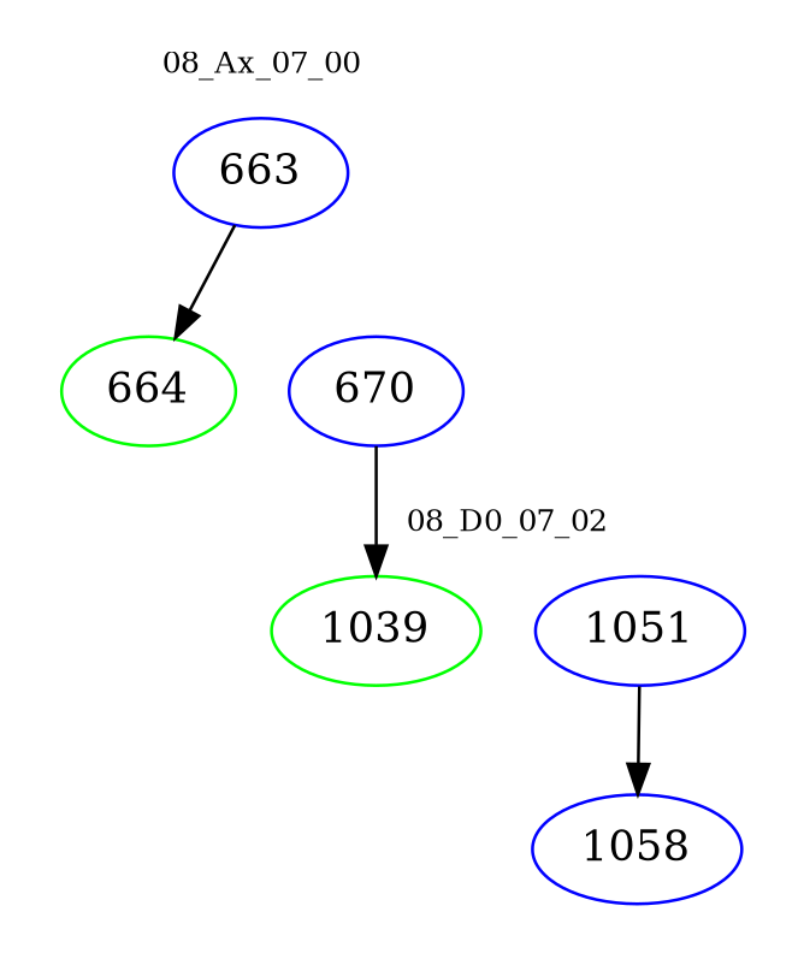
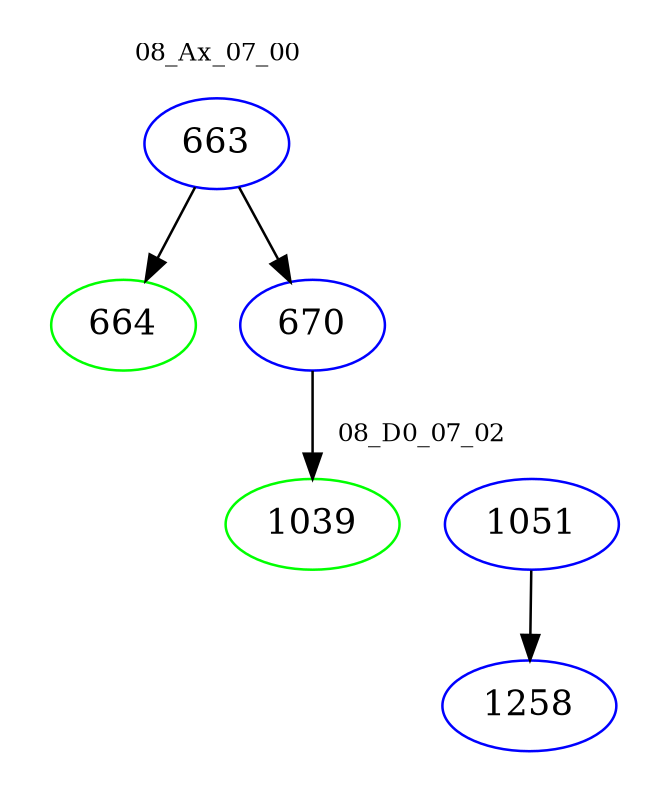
  digraph {
    node [color=blue]
    edge [color=black]
    n1 [label=663]
    n2 [color=green label=664]
    n3 [label=670]
    n4 [label=1051]
    n5 [color=green label=1039]
-   n6 [label=1058]
+   n6 [label=1258]
    subgraph cluster_1 {
      color=white
      fontsize=10
      label="08_Ax_07_00"
      n1
      n2
      n3
    }
    subgraph cluster_2 {
      color=white
      fontsize=10
      label="08_D0_07_02"
      n4
      n5
      n6
    }
    n1 -> n2
+   n1 -> n3
    n3 -> n5
    n4 -> n6
  }
